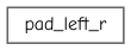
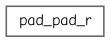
  digraph {
    rankdir=LR
    fontname="Comic Neue"
-   n1 [color=grey40 fillcolor=white fontname="Comic Neue" fontsize=10 height=0.2 label=pad_left_r shape=box style=filled width=0.4]
+   n1 [color=grey40 fillcolor=white fontname="Comic Neue" fontsize=10 height=0.2 label=pad_pad_r shape=box style=filled width=0.4]
  }
